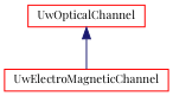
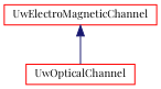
  digraph {
    rankdir=TB
    fontname="Playfair Display"
    node [color=red fillcolor=white fontname="Playfair Display" fontsize=10 shape=record style=filled]
    n1 [height=0.2 label=UwElectroMagneticChannel width=0.4]
    n2 [height=0.2 label=UwOpticalChannel width=0.4]
-   n2 -> n1 [color=midnightblue dir=back fontname="Playfair Display" fontsize=10 labelfontname=Helvetica labelfontsize=10 style=solid]
+   n1 -> n2 [color=midnightblue dir=back fontname="Playfair Display" fontsize=10 labelfontname=Helvetica labelfontsize=10 style=solid]
  }
